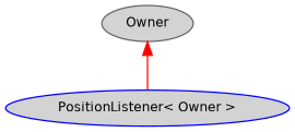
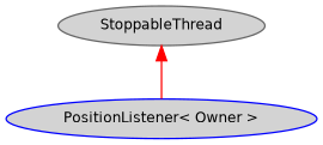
  digraph {
    node [fillcolor=lightgrey fontname=Helvetica fontsize=10 shape=ellipse style=filled]
    n1 [color=blue fontcolor=black height=0.2 label="PositionListener\< Owner \>" width=0.4]
-   n2 [color=gray40 height=0.2 label=Owner width=0.4]
+   n2 [color=gray40 height=0.2 label=StoppableThread width=0.4]
    n2 -> n1 [color=red dir=back fontname=Helvetica fontsize=10 labelfontname=Helvetica labelfontsize=10 style=solid]
  }
